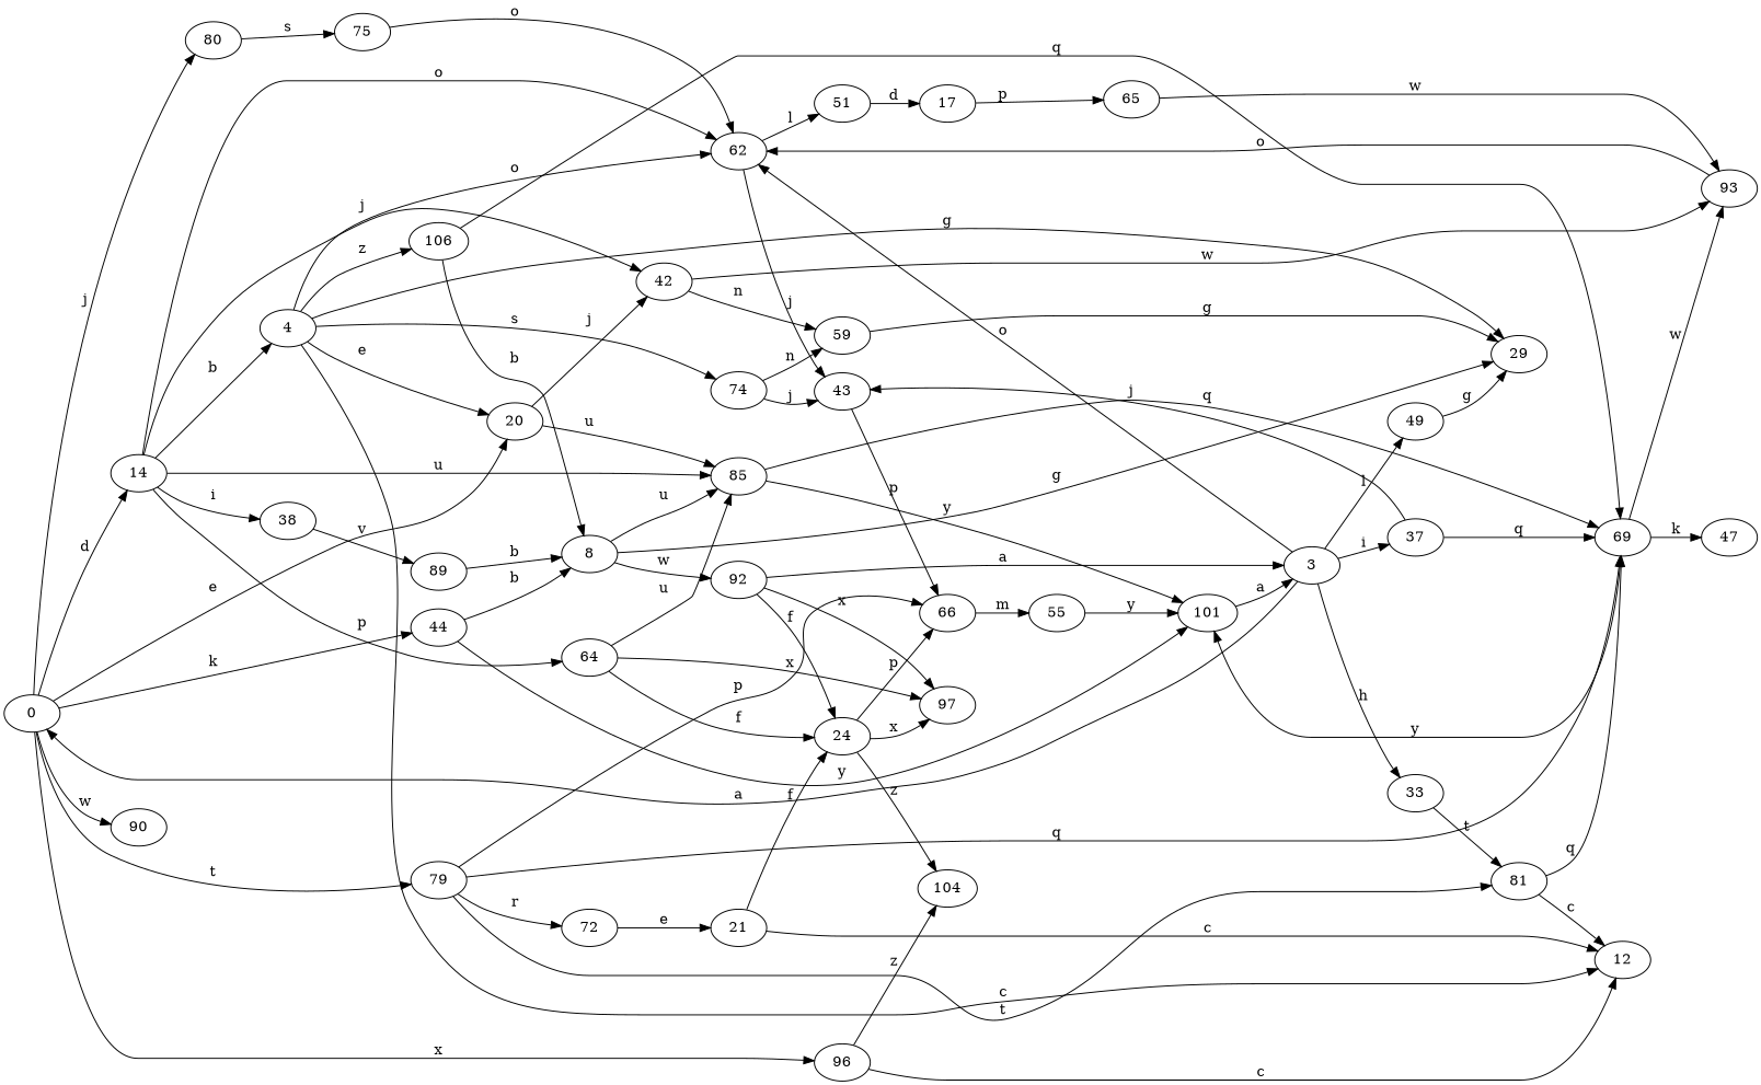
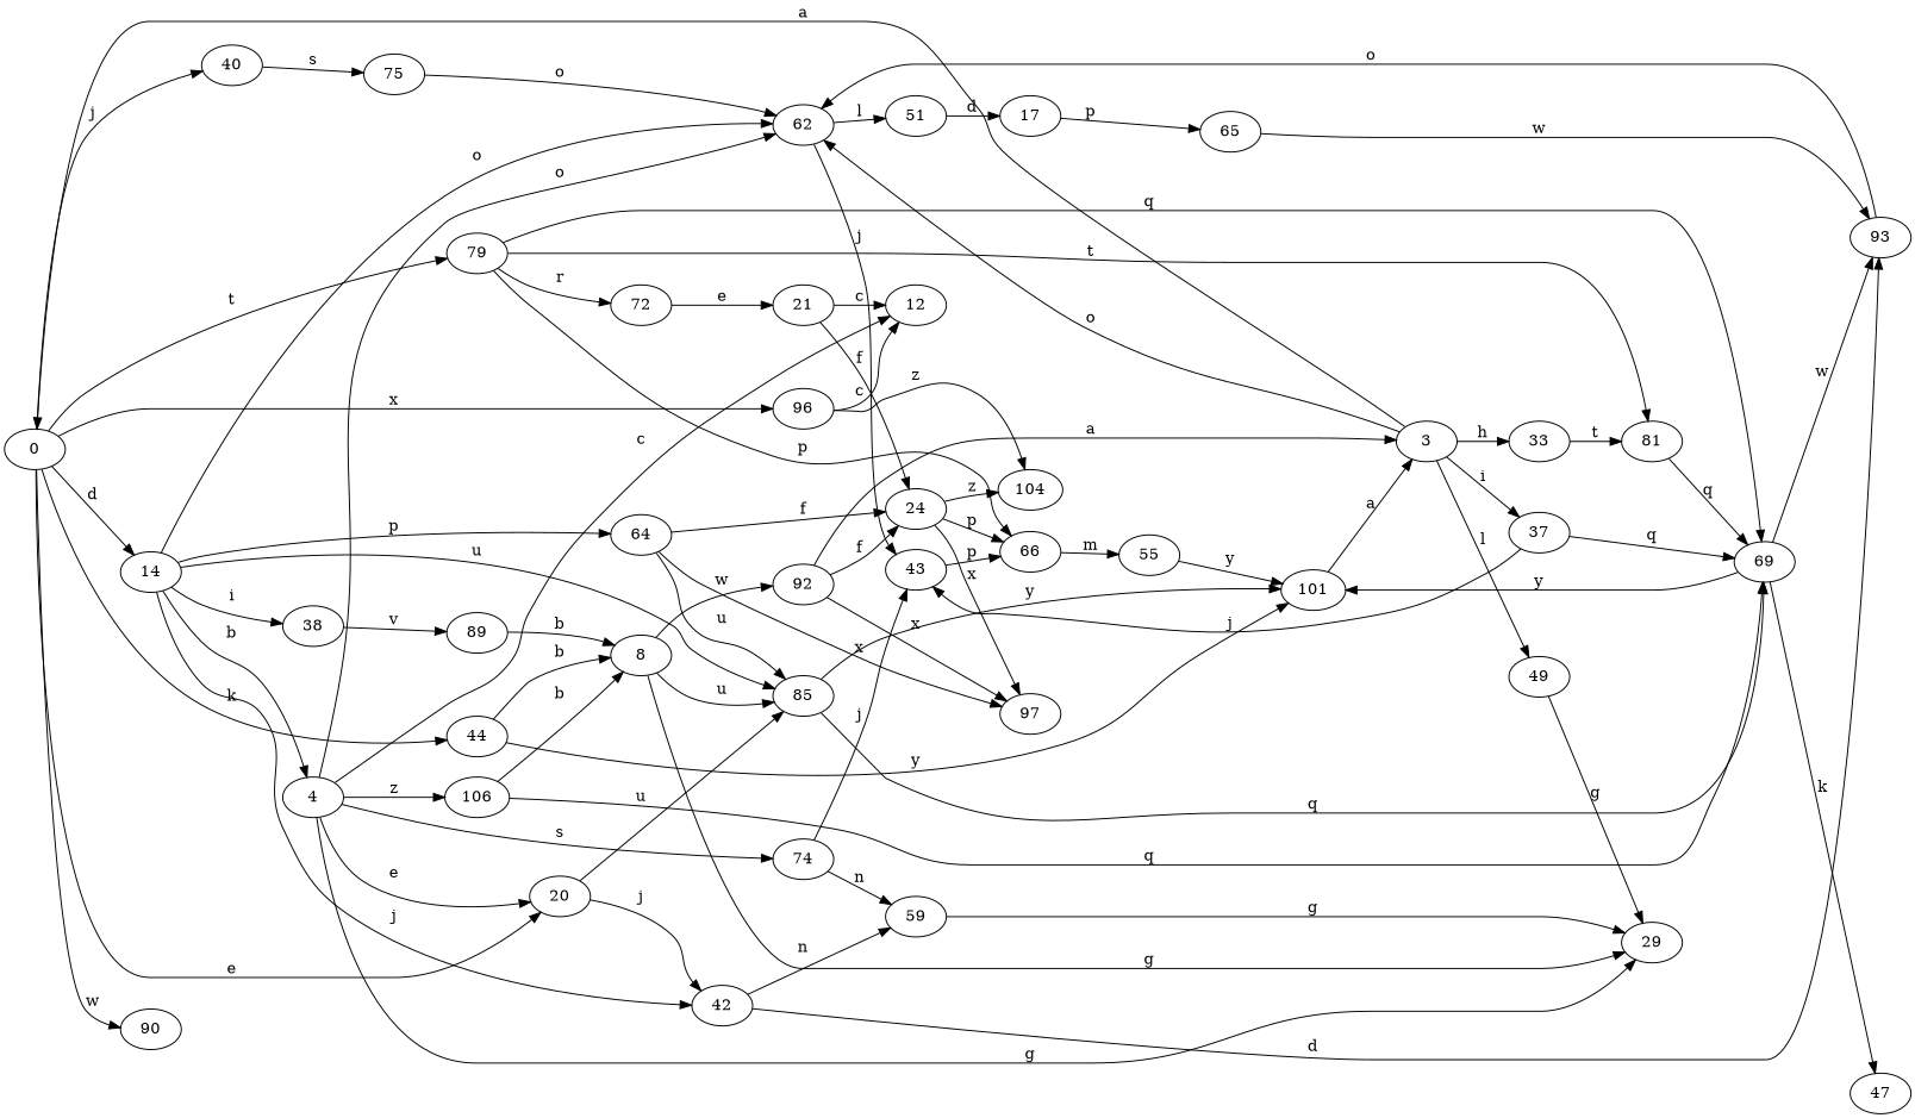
  strict digraph {
    rankdir=LR
    0
    14
    20
-   40 [label=80]
+   40
    44
    79
    90
    96
    62
    4
    85
    38
    42
    64
    75
    8
    101
    66
    81
    69
    72
    12
    n23 [label=104]
    3
    33
    37
    49
    43
    29
    51
    74
    106
    59
    92
    24
    97
    89
    93
    17
    65
    21
    55
    47
    0 -> 14 [label=d]
    0 -> 20 [label=e]
    0 -> 40 [label=j]
    0 -> 44 [label=k]
    0 -> 79 [label=t]
    0 -> 90 [label=w]
    0 -> 96 [label=x]
    14 -> 62 [label=o]
    14 -> 4 [label=b]
    14 -> 85 [label=u]
    14 -> 38 [label=i]
    14 -> 42 [label=j]
    14 -> 64 [label=p]
    20 -> 85 [label=u]
    20 -> 42 [label=j]
    40 -> 75 [label=s]
    44 -> 8 [label=b]
    44 -> 101 [label=y]
    79 -> 66 [label=p]
    79 -> 81 [label=t]
    79 -> 69 [label=q]
    79 -> 72 [label=r]
    96 -> 12 [label=c]
    96 -> n23 [label=z]
    62 -> 43 [label=j]
    62 -> 51 [label=l]
    4 -> 20 [label=e]
    4 -> 62 [label=o]
    4 -> 12 [label=c]
    4 -> 29 [label=g]
    4 -> 74 [label=s]
    4 -> 106 [label=z]
    85 -> 101 [label=y]
    85 -> 69 [label=q]
    38 -> 89 [label=v]
    42 -> 59 [label=n]
-   42 -> 93 [label=w]
+   42 -> 93 [label=d]
    64 -> 85 [label=u]
    64 -> 24 [label=f]
    64 -> 97 [label=x]
    75 -> 62 [label=o]
    8 -> 85 [label=u]
    8 -> 29 [label=g]
    8 -> 92 [label=w]
    101 -> 3 [label=a]
    66 -> 55 [label=m]
    81 -> 69 [label=q]
-   81 -> 12 [label=c]
    69 -> 101 [label=y]
    69 -> 93 [label=w]
    69 -> 47 [label=k]
    72 -> 21 [label=e]
    3 -> 0 [label=a]
    3 -> 62 [label=o]
    3 -> 33 [label=h]
    3 -> 37 [label=i]
    3 -> 49 [label=l]
    33 -> 81 [label=t]
    37 -> 69 [label=q]
    37 -> 43 [label=j]
    49 -> 29 [label=g]
    43 -> 66 [label=p]
    51 -> 17 [label=d]
    74 -> 43 [label=j]
    74 -> 59 [label=n]
    106 -> 8 [label=b]
    106 -> 69 [label=q]
    59 -> 29 [label=g]
    92 -> 3 [label=a]
    92 -> 24 [label=f]
    92 -> 97 [label=x]
    24 -> 66 [label=p]
    24 -> n23 [label=z]
    24 -> 97 [label=x]
    89 -> 8 [label=b]
    93 -> 62 [label=o]
    17 -> 65 [label=p]
    65 -> 93 [label=w]
    21 -> 12 [label=c]
    21 -> 24 [label=f]
    55 -> 101 [label=y]
  }
